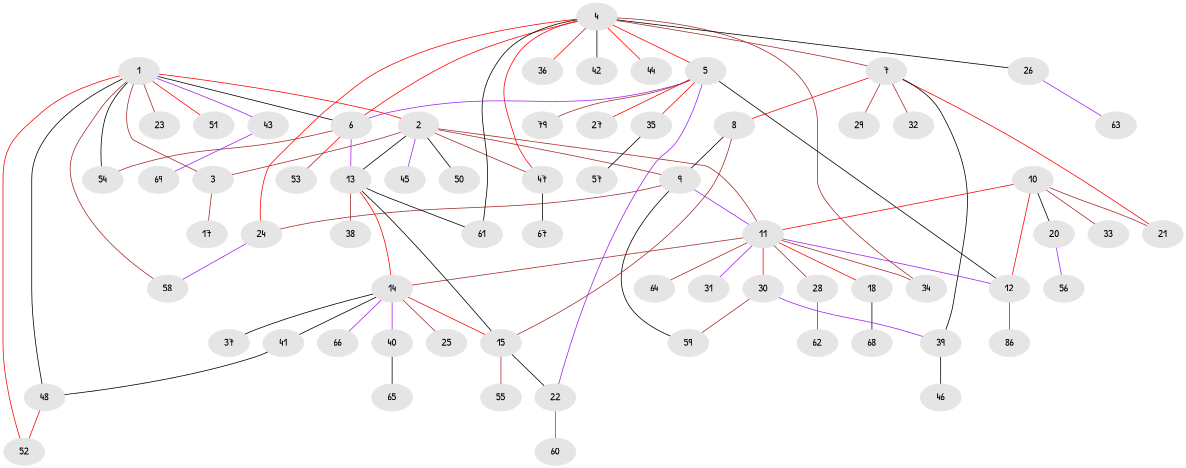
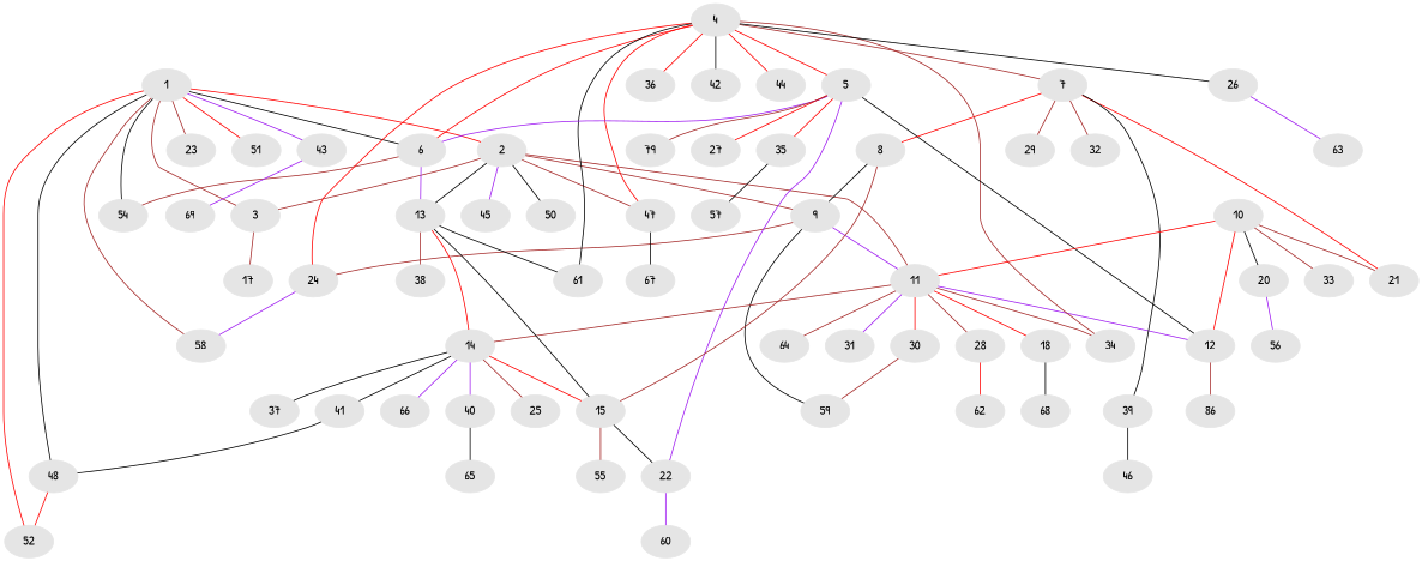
  graph {
    fontname="Patrick Hand"
    node [color=gray90 fontname="Patrick Hand" style=filled]
    edge [color=brown fontname="Patrick Hand"]
    1
    2
    3
    6
    23
    43
    48
    51
    52
    54
    58
    9
    11
    13
    45
    47
    50
    17
-   53
    69
    24
    59
    34
    12
    14
    18
    28
    30
    31
    64
    61
    15
    38
    67
    4
    5
    7
    26
    36
    42
    44
    22
    27
    35
    n45 [label=79]
    8
    21
    29
    32
    39
    63
    n52 [label=86]
    60
    57
    46
    55
    10
    20
    33
    56
    25
    37
    40
    41
    66
    68
    62
    65
    1 -- 2 [color=red]
    1 -- 3
    1 -- 6 [color=black]
    1 -- 23
    1 -- 43 [color=purple]
    1 -- 48 [color=black]
    1 -- 51 [color=red]
    1 -- 52 [color=red]
    1 -- 54 [color=black]
    1 -- 58
    2 -- 3
    2 -- 9
    2 -- 11
    2 -- 13 [color=black]
    2 -- 45 [color=purple]
    2 -- 47
    2 -- 50 [color=black]
    3 -- 17
    6 -- 54
    6 -- 13 [color=purple]
-   6 -- 53 [color=red]
    43 -- 69 [color=purple]
    48 -- 52 [color=red]
    9 -- 11 [color=purple]
    9 -- 24
    9 -- 59 [color=black]
    11 -- 34
    11 -- 12 [color=purple]
    11 -- 14
    11 -- 18 [color=red]
    11 -- 28
    11 -- 30 [color=red]
    11 -- 31 [color=purple]
    11 -- 64
    13 -- 14 [color=red]
    13 -- 61 [color=black]
    13 -- 15 [color=black]
    13 -- 38
    47 -- 67 [color=black]
    24 -- 58 [color=purple]
    12 -- n52
    14 -- 15 [color=red]
    14 -- 25
    14 -- 37 [color=black]
    14 -- 40 [color=purple]
    14 -- 41 [color=black]
    14 -- 66 [color=purple]
    18 -- 68 [color=black]
    28 -- 62 [color=red]
    30 -- 59
-   30 -- 39 [color=purple]
    15 -- 22 [color=black]
    15 -- 55
    4 -- 6 [color=red]
    4 -- 47 [color=red]
    4 -- 24 [color=red]
    4 -- 34
    4 -- 61 [color=black]
    4 -- 5 [color=red]
    4 -- 7
    4 -- 26 [color=black]
    4 -- 36 [color=red]
    4 -- 42 [color=black]
    4 -- 44 [color=red]
    5 -- 6 [color=purple]
    5 -- 12 [color=black]
    5 -- 22 [color=purple]
    5 -- 27 [color=red]
    5 -- 35 [color=red]
    5 -- n45
    7 -- 8 [color=red]
    7 -- 21 [color=red]
    7 -- 29
    7 -- 32
    7 -- 39 [color=black]
    26 -- 63 [color=purple]
    22 -- 60 [color=purple]
    35 -- 57 [color=black]
    8 -- 9 [color=black]
    8 -- 15
    39 -- 46 [color=black]
    10 -- 11 [color=red]
    10 -- 12 [color=red]
    10 -- 21
    10 -- 20 [color=black]
    10 -- 33
    20 -- 56 [color=purple]
    40 -- 65 [color=black]
    41 -- 48 [color=black]
  }
